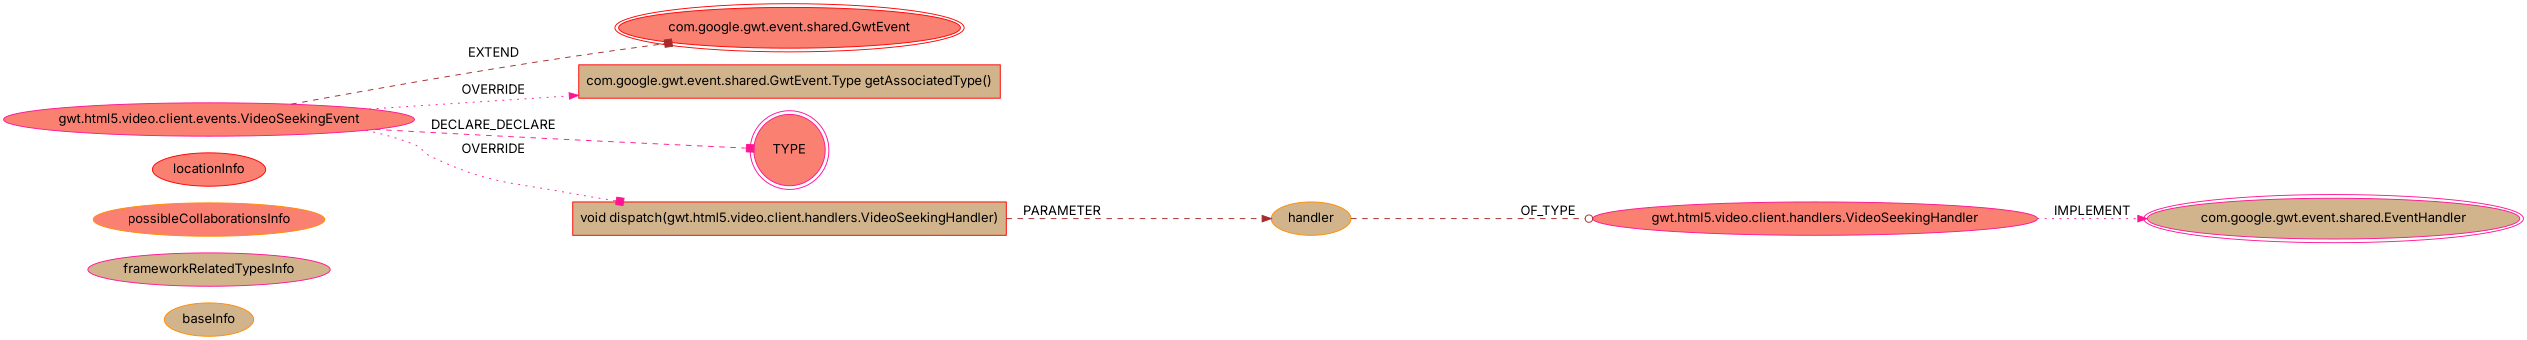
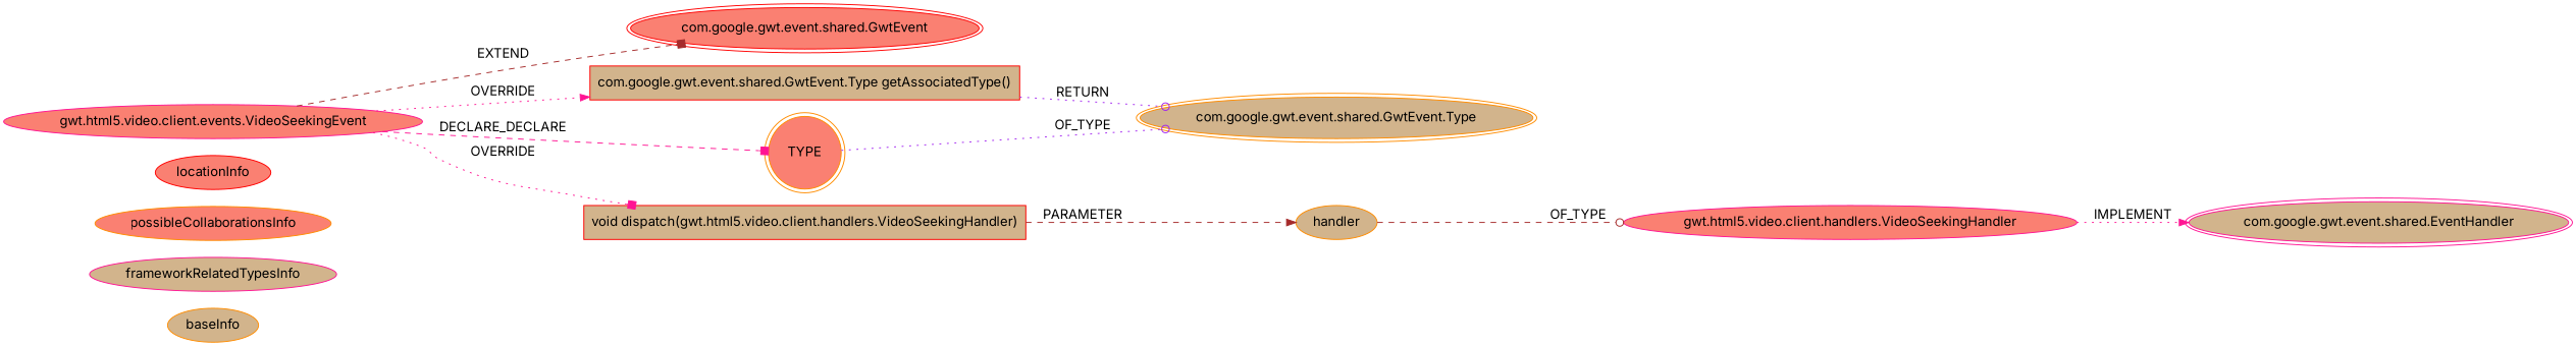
  digraph {
    fontname=Inter
    rankdir=LR
    node [color=darkorange fillcolor=tan fontname=Inter style=filled isFrameworkType=false]
    edge [arrowhead=box color=deeppink fontname=Inter style=dotted]
    baseInfo [category=extension_graph graphId=4015 isAnonymous=false possibleRelation=true isFrameworkType=""]
    frameworkRelatedTypesInfo [0="com.google.gwt.event.shared.GwtEvent" color=deeppink isFrameworkType=""]
    possibleCollaborationsInfo [0="4015~OVERRIDING_METHOD_DECLARATION-PARAMETER_DECLARATION-~com.google.gwt.event.shared.GwtEvent ~com.google.gwt.event.shared.EventHandler ~false~false" fillcolor=salmon isFrameworkType=""]
    locationInfo [color=red contextSignature=VideoSeekingEvent filePath="/mguiral-GwtVideoLib/GwtVideoLib-master/src/gwt/html5/video/client/events/VideoSeekingEvent.java" fillcolor=salmon graphId=4015 projectName="mguiral-GwtVideoLib" isFrameworkType=""]
    n5 [color=deeppink fillcolor=salmon label="gwt.html5.video.client.events.VideoSeekingEvent" vertexType=ROOT_CLIENT_CLASS_DECLARATION]
    n6 [color=red fillcolor=salmon isFrameworkType=true label="com.google.gwt.event.shared.GwtEvent" peripheries=2 vertexType=FRAMEWORK_CLASS_TYPE]
-   n7 [color=deeppink fillcolor=salmon isFrameworkType=true label=TYPE peripheries=2 shape=circle vertexType=FIELD_DECLARATION]
+   n7 [fillcolor=salmon isFrameworkType=true label=TYPE peripheries=2 shape=circle vertexType=FIELD_DECLARATION]
    n8 [color=red label="void dispatch(gwt.html5.video.client.handlers.VideoSeekingHandler)" shape=box vertexType=OVERRIDING_METHOD_DECLARATION]
    n9 [color=red label="com.google.gwt.event.shared.GwtEvent.Type getAssociatedType()" shape=box vertexType=OVERRIDING_METHOD_DECLARATION]
+   n10 [isFrameworkType=true label="com.google.gwt.event.shared.GwtEvent.Type" peripheries=2 vertexType=FRAMEWORK_CLASS_TYPE]
    n11 [label=handler vertexType=PARAMETER_DECLARATION]
    n12 [color=deeppink fillcolor=salmon label="gwt.html5.video.client.handlers.VideoSeekingHandler" vertexType=REFERENCE_CLIENT_CLASS_DECLARATION]
    n13 [color=deeppink isFrameworkType=true label="com.google.gwt.event.shared.EventHandler" peripheries=2 vertexType=FRAMEWORK_INTERFACE_TYPE]
    n5 -> n6 [color=brown label=EXTEND style=dashed]
    n5 -> n7 [label=DECLARE_DECLARE style=dashed]
    n5 -> n8 [label=OVERRIDE]
    n5 -> n9 [arrowhead=normal label=OVERRIDE]
+   n7 -> n10 [arrowhead=odot color=purple label=OF_TYPE]
    n8 -> n11 [arrowhead=normal color=brown label=PARAMETER style=dashed]
+   n9 -> n10 [arrowhead=odot color=purple label=RETURN]
    n11 -> n12 [arrowhead=odot color=brown label=OF_TYPE style=dashed]
    n12 -> n13 [arrowhead=normal label=IMPLEMENT]
  }
